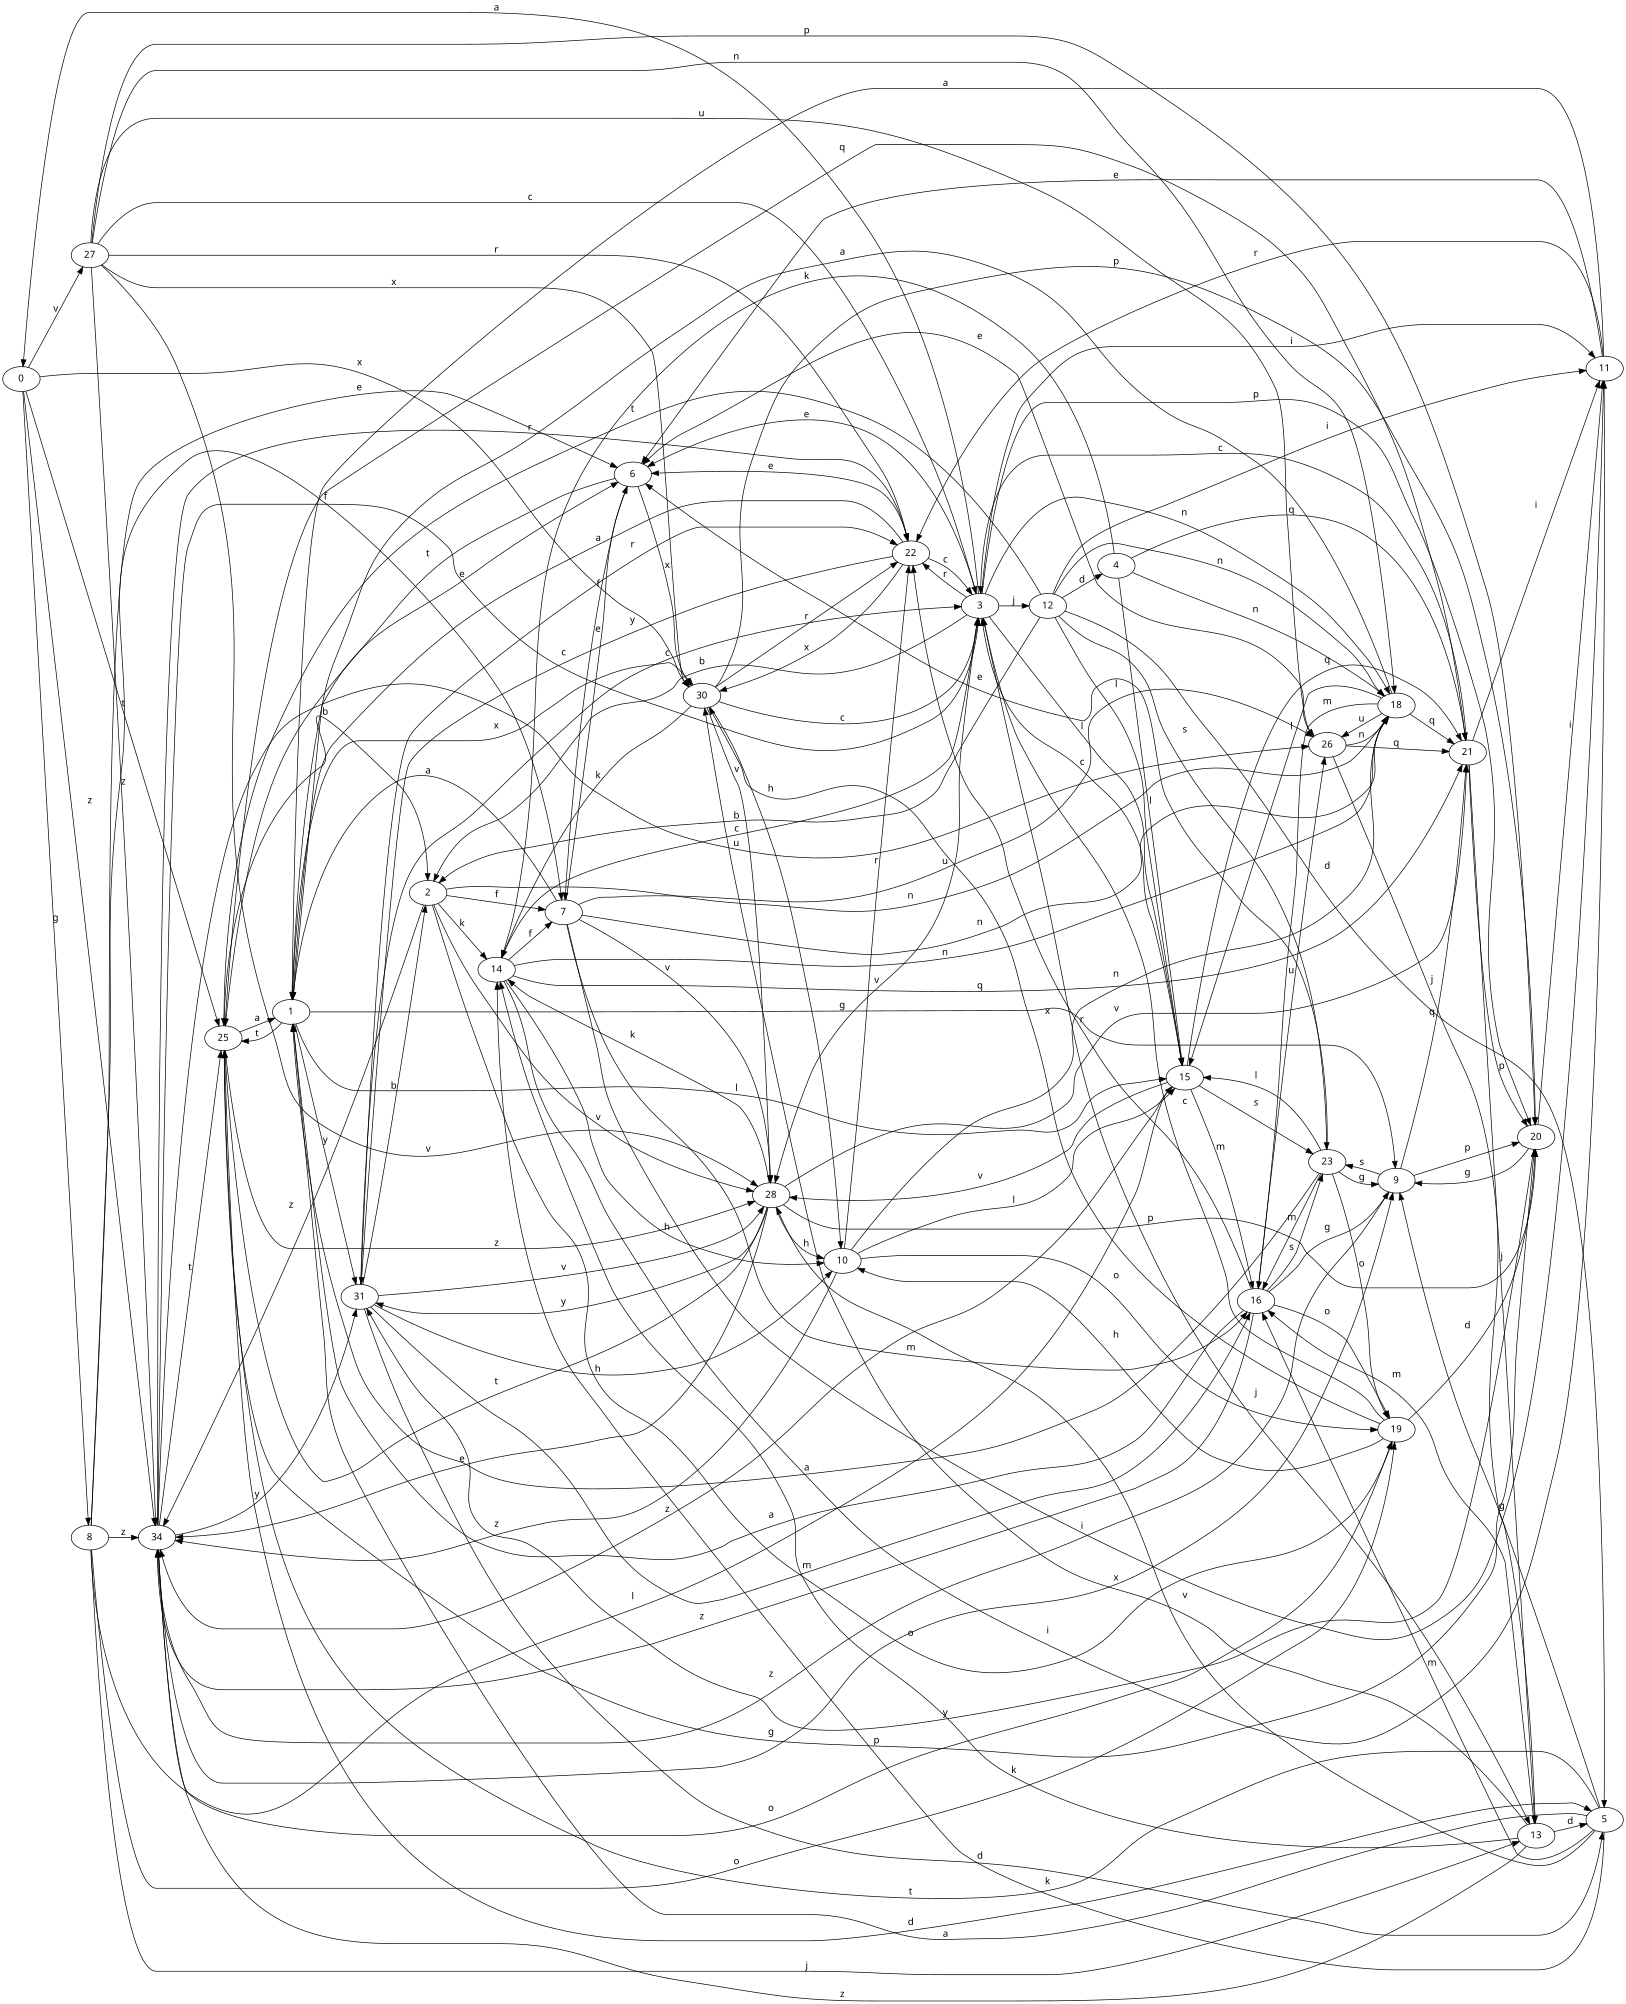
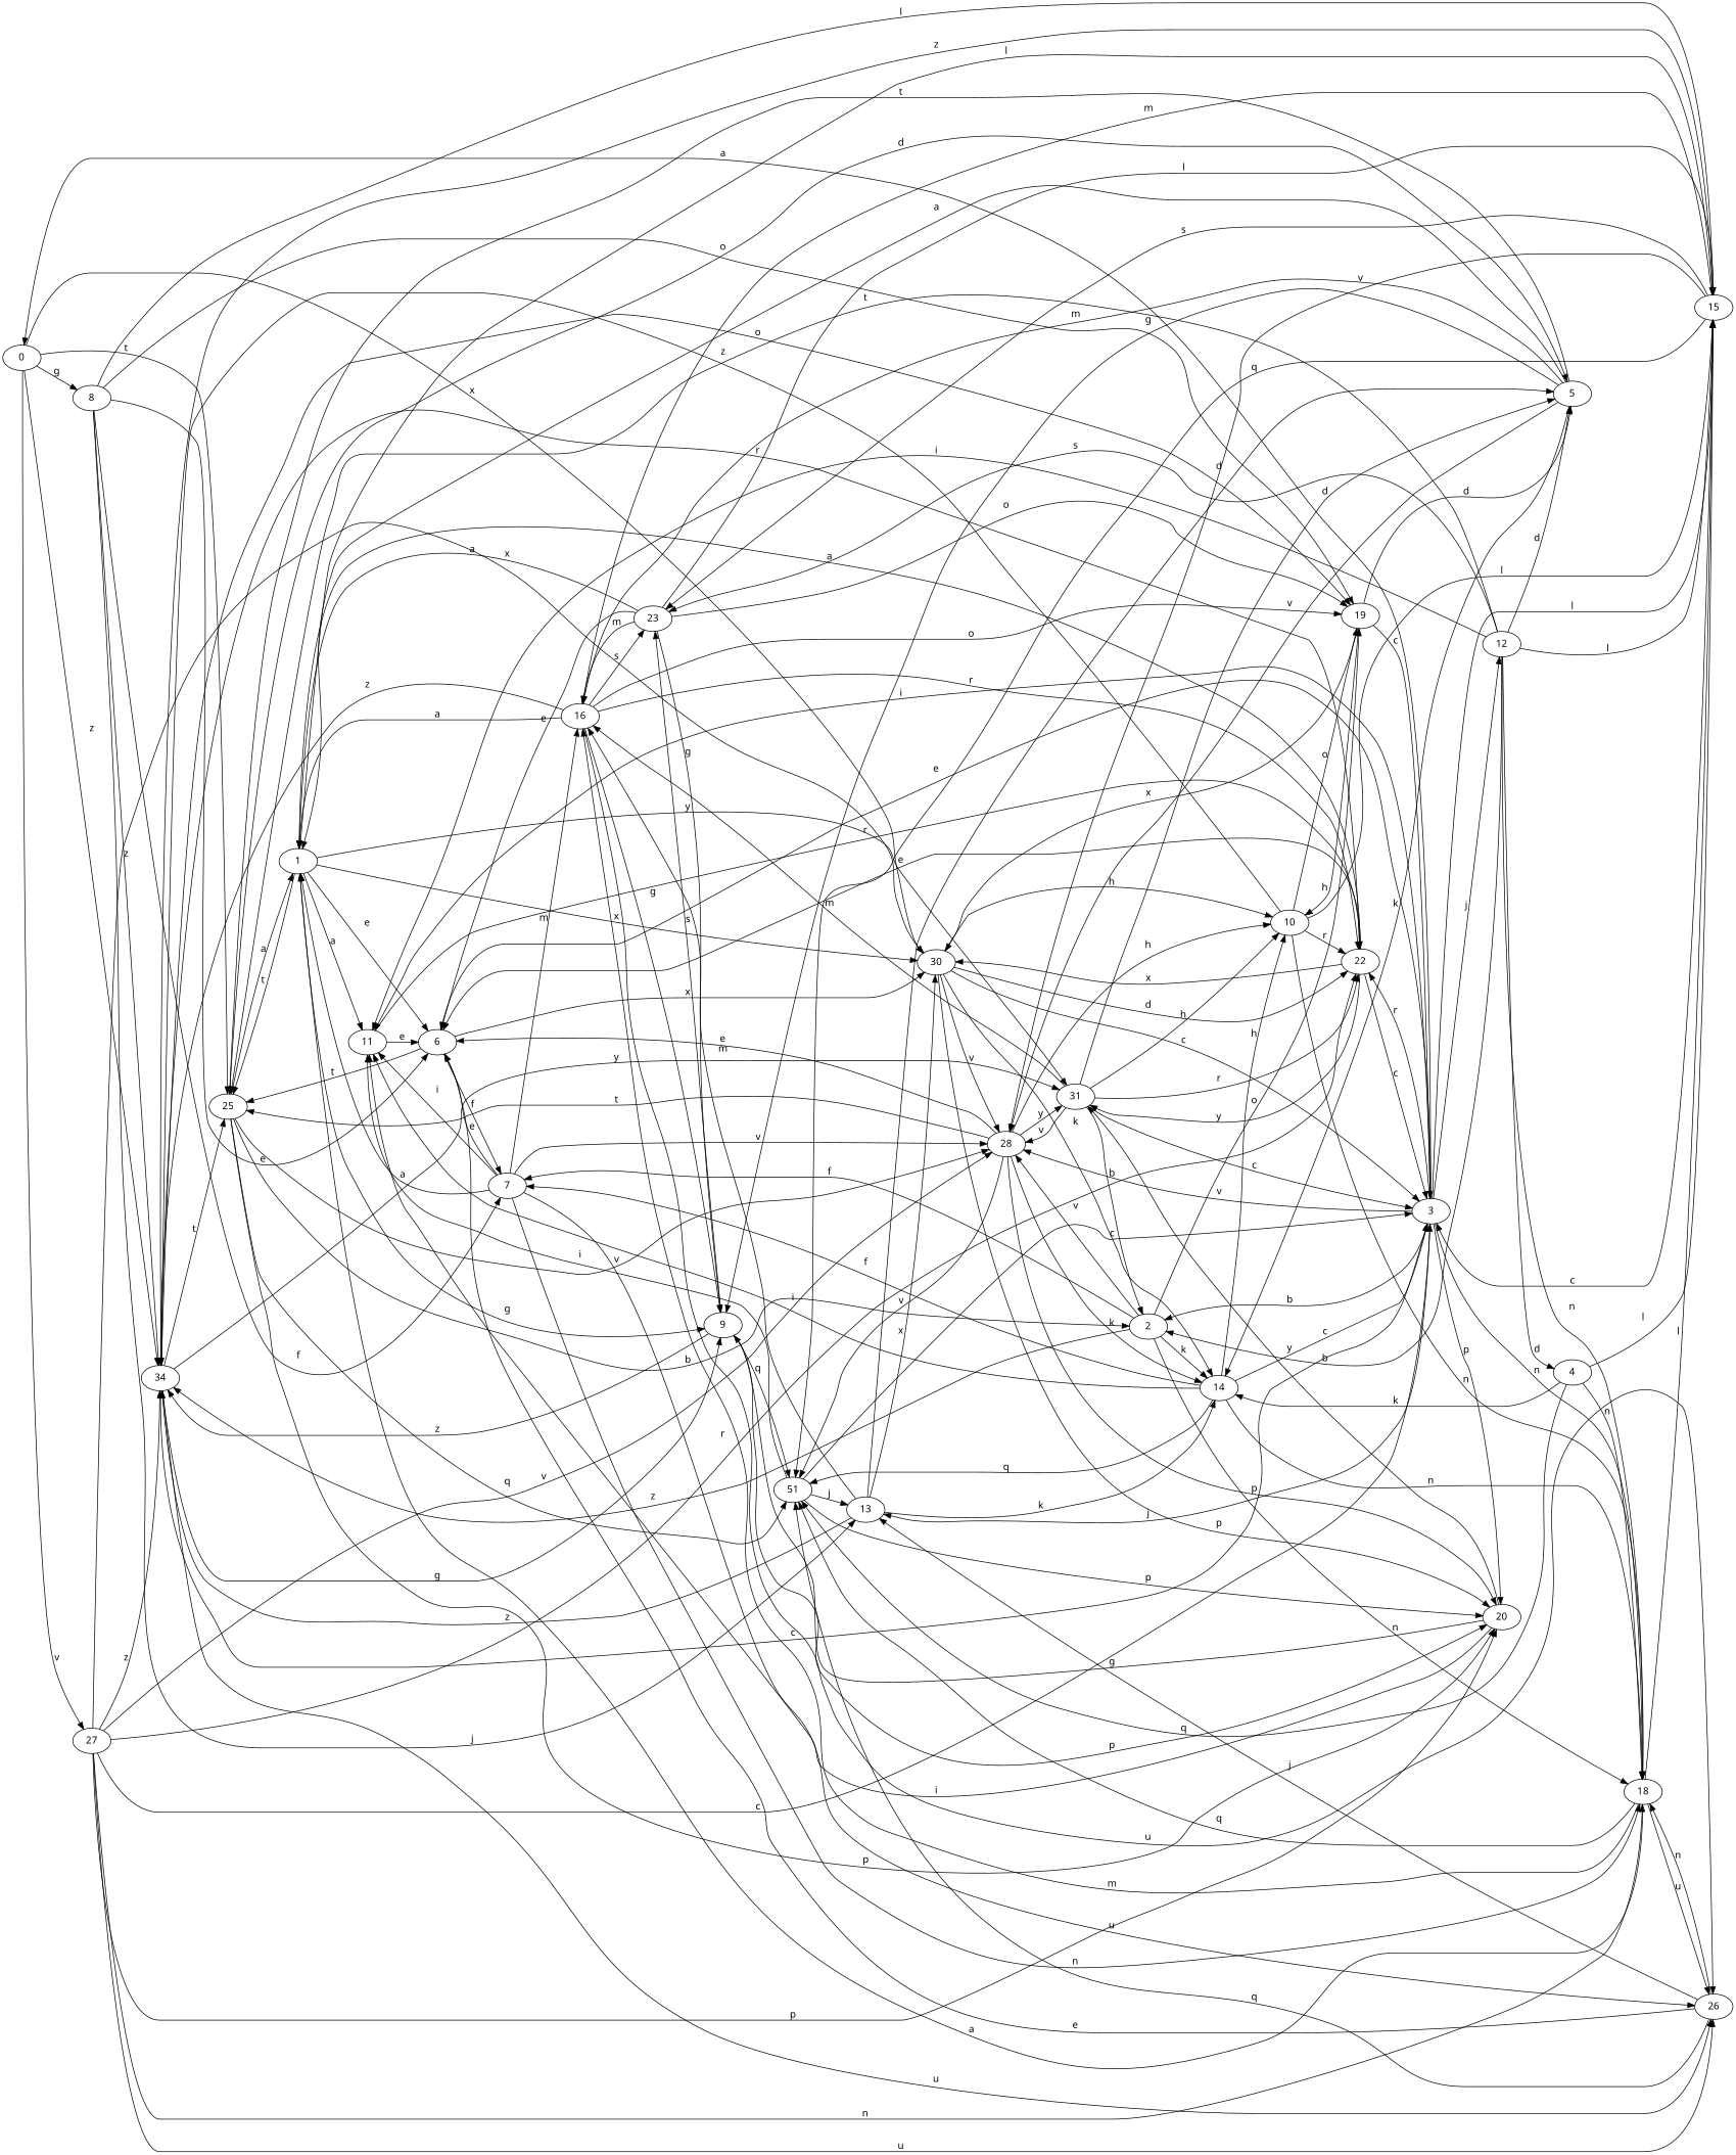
  strict digraph {
    fontname="Noto Sans"
    rankdir=LR
    node [fontname="Noto Sans"]
    edge [fontname="Noto Sans"]
    0
    8
    25
    27
    30
    34
    6
    15
    7
    19
    13
    1
    2
    28
    20
-   21
+   21 [label=51]
    5
    18
    3
    22
    26
    14
    10
    9
    31
    23
    16
    11
    12
    4
    0 -> 8 [label=g]
    0 -> 25 [label=t]
    0 -> 27 [label=v]
    0 -> 30 [label=x]
    0 -> 34 [label=z]
    8 -> 34 [label=z]
    8 -> 6 [label=e]
    8 -> 15 [label=l]
    8 -> 7 [label=f]
    8 -> 19 [label=o]
    8 -> 13 [label=j]
    25 -> 1 [label=a]
    25 -> 2 [label=b]
-   25 -> 28 [label=z]
+   25 -> 28 [label=v]
    25 -> 20 [label=p]
    25 -> 21 [label=q]
    25 -> 5 [label=d]
    27 -> 30 [label=x]
    27 -> 34 [label=z]
    27 -> 28 [label=v]
    27 -> 20 [label=p]
    27 -> 18 [label=n]
    27 -> 3 [label=c]
    27 -> 22 [label=r]
    27 -> 26 [label=u]
    30 -> 28 [label=v]
    30 -> 20 [label=p]
    30 -> 3 [label=c]
-   30 -> 22 [label=r]
+   30 -> 22 [label=d]
    30 -> 14 [label=k]
    30 -> 10 [label=h]
    34 -> 25 [label=t]
    34 -> 19 [label=o]
    34 -> 3 [label=c]
    34 -> 22 [label=r]
    34 -> 26 [label=u]
    34 -> 9 [label=g]
    34 -> 31 [label=y]
    6 -> 25 [label=t]
    6 -> 30 [label=x]
    6 -> 7 [label=f]
    15 -> 34 [label=z]
    15 -> 28 [label=v]
    15 -> 21 [label=q]
    15 -> 3 [label=c]
    15 -> 23 [label=s]
    15 -> 16 [label=m]
    7 -> 6 [label=e]
    7 -> 1 [label=a]
    7 -> 28 [label=v]
    7 -> 18 [label=n]
    7 -> 26 [label=u]
    7 -> 16 [label=m]
    7 -> 11 [label=i]
    19 -> 30 [label=x]
-   19 -> 20 [label=d]
+   19 -> 5 [label=d]
    19 -> 3 [label=c]
    19 -> 10 [label=h]
    13 -> 30 [label=x]
    13 -> 34 [label=z]
    13 -> 5 [label=d]
    13 -> 14 [label=k]
    13 -> 16 [label=m]
    1 -> 25 [label=t]
    1 -> 30 [label=x]
    1 -> 6 [label=e]
    1 -> 15 [label=l]
    1 -> 9 [label=g]
    1 -> 31 [label=y]
    2 -> 34 [label=z]
    2 -> 7 [label=f]
    2 -> 19 [label=o]
    2 -> 28 [label=v]
    2 -> 18 [label=n]
    2 -> 14 [label=k]
    28 -> 25 [label=t]
-   28 -> 34 [label=e]
+   28 -> 6 [label=e]
    28 -> 20 [label=p]
    28 -> 21 [label=v]
    28 -> 14 [label=k]
    28 -> 10 [label=h]
    28 -> 31 [label=y]
    20 -> 9 [label=g]
    20 -> 31 [label=y]
    20 -> 11 [label=i]
    21 -> 13 [label=j]
    21 -> 20 [label=p]
    21 -> 3 [label=c]
    21 -> 11 [label=i]
    5 -> 25 [label=t]
    5 -> 1 [label=a]
    5 -> 28 [label=v]
    5 -> 14 [label=k]
    5 -> 9 [label=g]
    5 -> 16 [label=m]
    18 -> 15 [label=l]
    18 -> 1 [label=a]
    18 -> 21 [label=q]
    18 -> 26 [label=u]
    18 -> 16 [label=m]
    3 -> 0 [label=a]
    3 -> 6 [label=e]
    3 -> 15 [label=l]
    3 -> 13 [label=j]
    3 -> 2 [label=b]
    3 -> 28 [label=v]
    3 -> 20 [label=p]
    3 -> 18 [label=n]
    3 -> 22 [label=r]
    3 -> 11 [label=i]
    3 -> 12 [label=j]
    22 -> 30 [label=x]
    22 -> 6 [label=e]
    22 -> 1 [label=a]
    22 -> 3 [label=c]
    22 -> 31 [label=y]
    26 -> 6 [label=e]
    26 -> 13 [label=j]
    26 -> 21 [label=q]
    26 -> 18 [label=n]
    14 -> 7 [label=f]
    14 -> 21 [label=q]
    14 -> 18 [label=n]
    14 -> 3 [label=c]
    14 -> 10 [label=h]
    14 -> 11 [label=i]
    10 -> 34 [label=z]
    10 -> 15 [label=l]
    10 -> 19 [label=o]
    10 -> 18 [label=n]
    10 -> 22 [label=r]
    9 -> 34 [label=z]
    9 -> 20 [label=p]
    9 -> 21 [label=q]
    9 -> 23 [label=s]
    31 -> 2 [label=b]
    31 -> 28 [label=v]
    31 -> 5 [label=d]
    31 -> 3 [label=c]
    31 -> 22 [label=r]
    31 -> 10 [label=h]
    31 -> 16 [label=m]
    23 -> 6 [label=e]
    23 -> 15 [label=l]
    23 -> 19 [label=o]
    23 -> 1 [label=a]
    23 -> 9 [label=g]
    23 -> 16 [label=m]
    16 -> 34 [label=z]
    16 -> 19 [label=o]
    16 -> 1 [label=a]
    16 -> 22 [label=r]
    16 -> 26 [label=u]
    16 -> 9 [label=g]
    16 -> 23 [label=s]
    11 -> 6 [label=e]
-   11 -> 1 [label=a]
+   1 -> 11 [label=a]
    11 -> 22 [label=r]
    12 -> 25 [label=t]
    12 -> 15 [label=l]
    12 -> 2 [label=b]
    12 -> 5 [label=d]
    12 -> 18 [label=n]
    12 -> 23 [label=s]
    12 -> 11 [label=i]
    12 -> 4 [label=d]
    4 -> 15 [label=l]
    4 -> 21 [label=q]
    4 -> 18 [label=n]
    4 -> 14 [label=k]
  }
